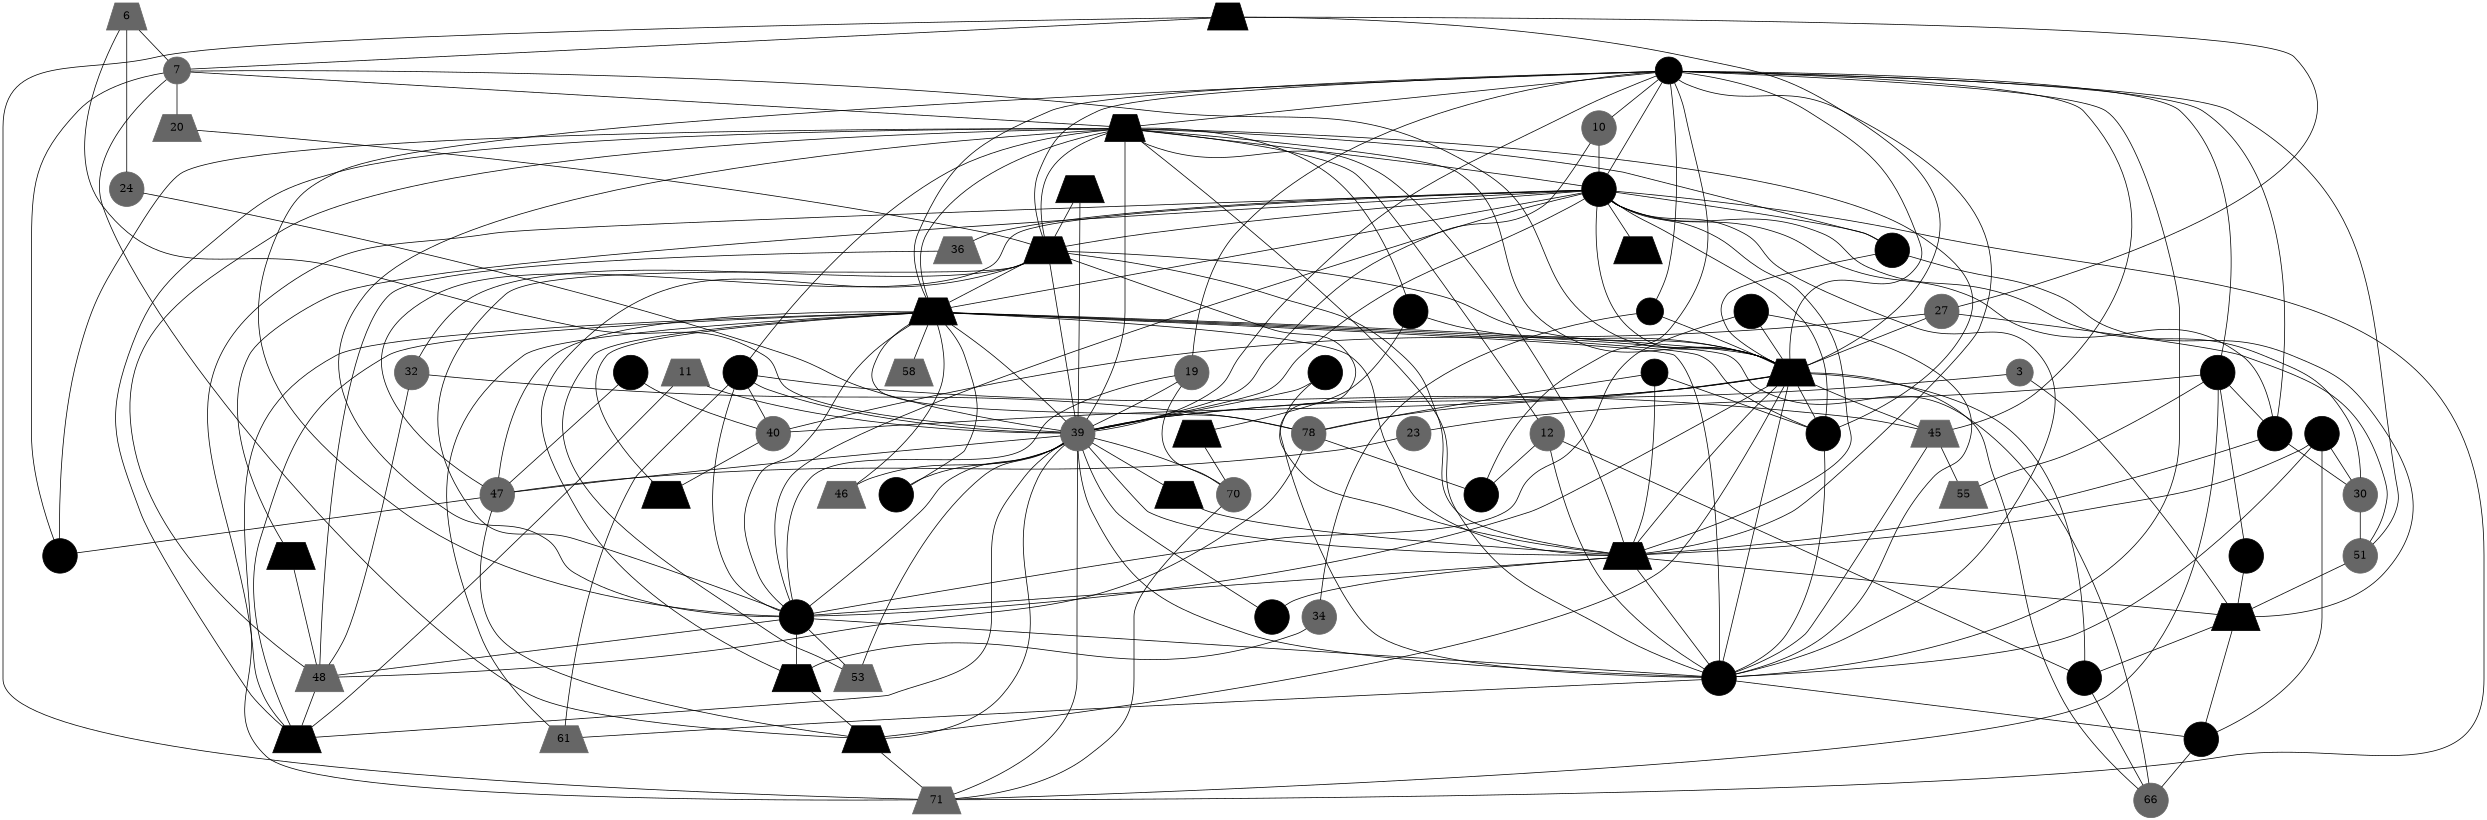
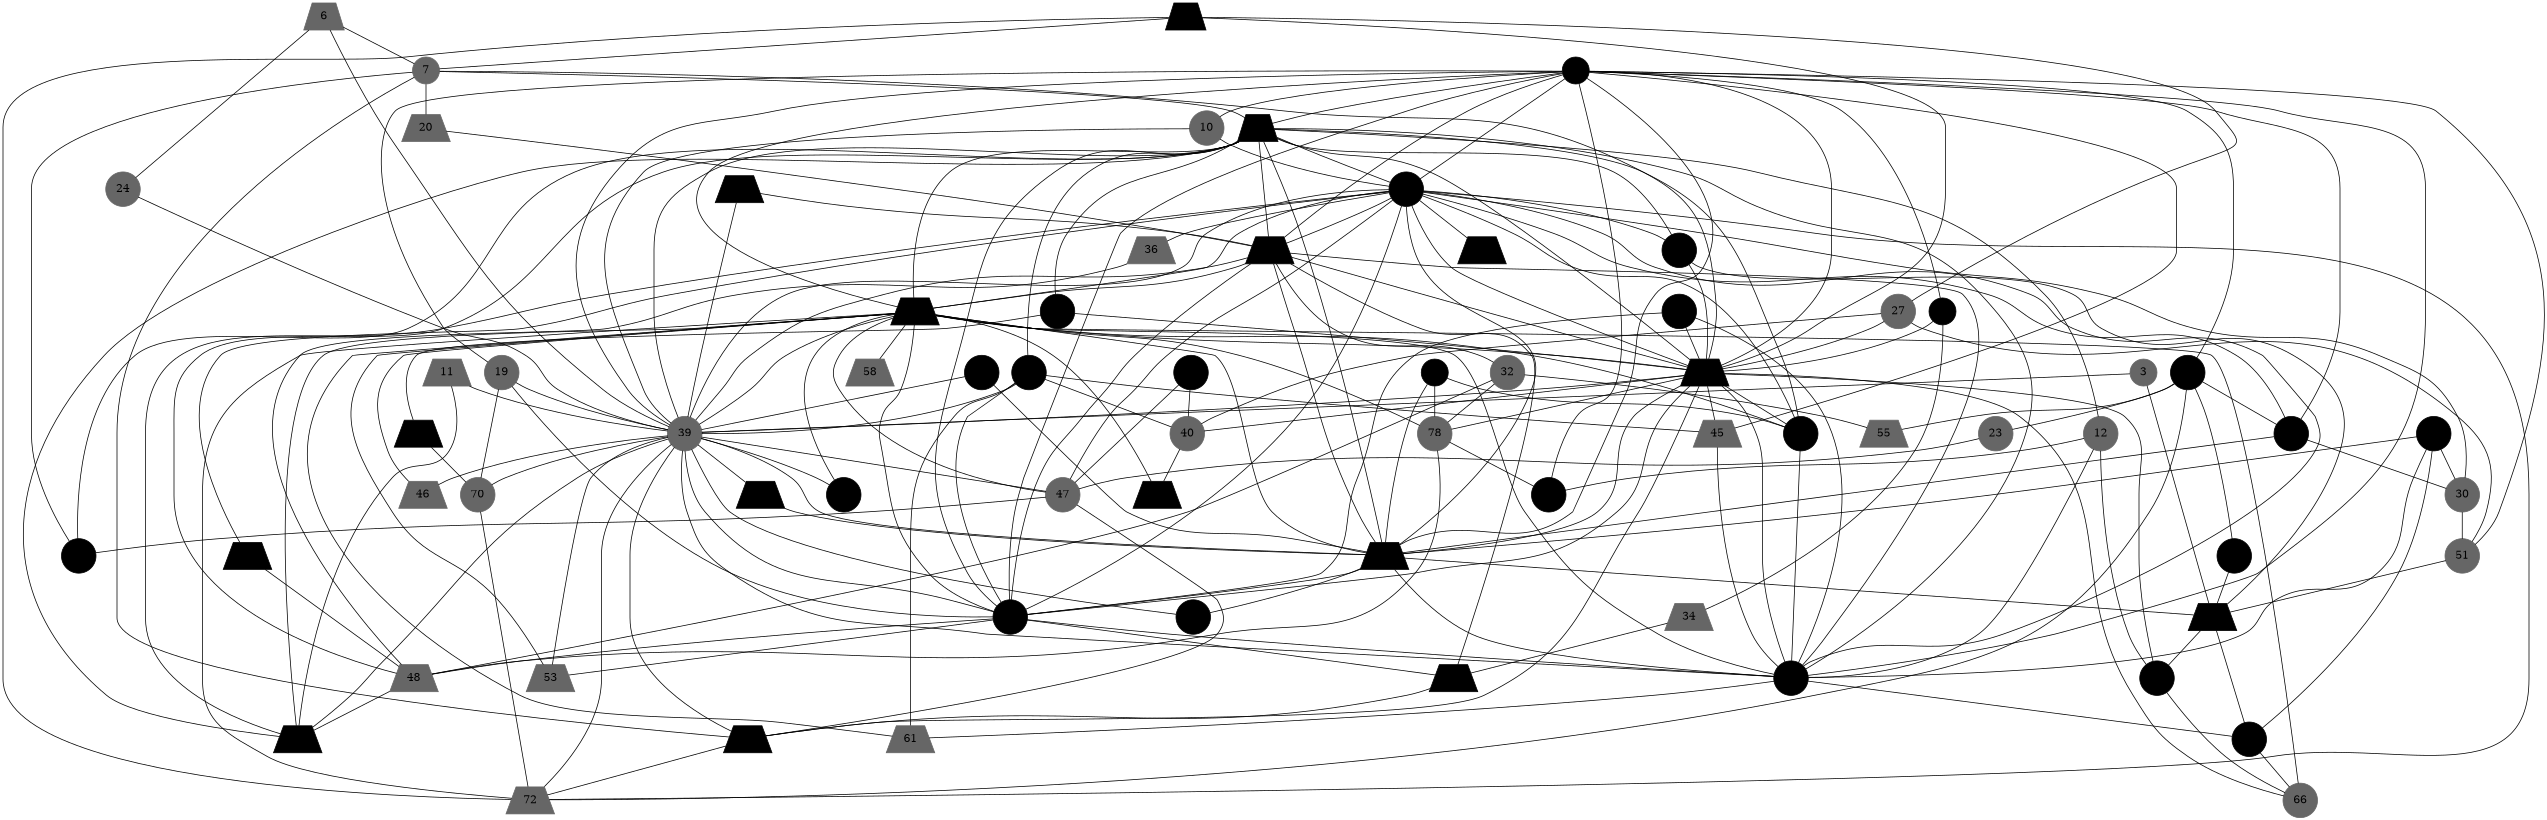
  graph {
    node [color=black shape=circle style=filled]
    edge [weight=1.0]
    39 [color=gray40]
    50
-   71 [color=gray40 shape=trapezium]
+   71 [color=gray40 shape=trapezium label=72]
    42 [shape=trapezium]
    44
    69 [shape=trapezium]
    68 [shape=trapezium]
    47 [color=gray40]
    70 [color=gray40]
    46 [color=gray40 shape=trapezium]
    53 [color=gray40 shape=trapezium]
    56
    41 [shape=trapezium]
    59
    54
    61 [color=gray40 shape=trapezium]
    65 [shape=trapezium]
    2 [shape=trapezium]
    7 [color=gray40]
    27 [color=gray40]
    33 [shape=trapezium]
    9 [shape=trapezium]
    20 [color=gray40 shape=trapezium]
    63
    51 [color=gray40]
    40 [color=gray40]
    n27 [color=gray40 label=78]
    49
    45 [color=gray40 shape=trapezium]
    57
    66 [color=gray40]
    3 [color=gray40]
    52 [shape=trapezium]
    4
    60
    48 [color=gray40 shape=trapezium]
    5
    8
    10 [color=gray40]
    14
    15
    19 [color=gray40]
    22
    26 [shape=trapezium]
    28 [shape=trapezium]
-   34 [color=gray40]
+   34 [color=gray40 shape=trapezium]
    12 [color=gray40]
    16
    31
    35
    23 [color=gray40]
    43
    55 [color=gray40 shape=trapezium]
    21 [shape=trapezium]
    30 [color=gray40]
    36 [color=gray40 shape=trapezium]
    37 [shape=trapezium]
    32 [color=gray40]
    64 [shape=trapezium]
    58 [color=gray40 shape=trapezium]
    67 [shape=trapezium]
    6 [color=gray40 shape=trapezium]
    24 [color=gray40]
    11 [color=gray40 shape=trapezium]
    13 [shape=trapezium]
    17
    18
    25
    29
    39 -- 50
    39 -- 71
    39 -- 42 [weight=3.0]
    39 -- 44 [weight=2.0]
    39 -- 69
    39 -- 68
    39 -- 47
    39 -- 70
    39 -- 46 [weight=2.0]
    39 -- 53
    39 -- 56
    39 -- 41
    39 -- 59
    50 -- 54
    50 -- 61
    42 -- 50
    42 -- 44
    42 -- 59
    42 -- 52
    44 -- 50 [weight=2.0]
    44 -- 53
    44 -- 48
    44 -- 64
    69 -- 71
    47 -- 69
    47 -- 63
    70 -- 71
    41 -- 42
    54 -- 66
    65 -- 70
    2 -- 71
    2 -- 7
    2 -- 27
    2 -- 33
    7 -- 69
    7 -- 33
    7 -- 9
    7 -- 20
    7 -- 63
    27 -- 33
    27 -- 51
    27 -- 40
    33 -- 39
    33 -- 50
    33 -- 42
    33 -- 44
    33 -- 69
    33 -- 40 [weight=2.0]
    33 -- n27
    33 -- 49
    33 -- 45
    33 -- 57
    33 -- 66
    9 -- 39 [weight=3.0]
    9 -- 50
    9 -- 42
    9 -- 44
    9 -- 68
    9 -- 33 [weight=2.0]
    9 -- 63
    9 -- 49
    9 -- 48
    9 -- 15
    9 -- 26 [weight=3.0]
    9 -- 28 [weight=2.0]
    9 -- 12
    9 -- 16
    9 -- 31
    9 -- 35
    20 -- 26
    51 -- 52 [weight=2.0]
    40 -- 67
    n27 -- 60
    n27 -- 48 [weight=2.0]
    49 -- 50
    45 -- 50
    57 -- 66
    3 -- 39
    3 -- 52
    52 -- 54
    52 -- 57
    4 -- 42
    4 -- n27
    4 -- 49
    48 -- 68
    5 -- 39
    5 -- 50
    5 -- 42
    5 -- 44
    5 -- 33
    5 -- 9 [weight=2.0]
    5 -- 51
    5 -- 45
    5 -- 60
    5 -- 8
    5 -- 10
    5 -- 14
    5 -- 15
    5 -- 19
    5 -- 22
    5 -- 26
    5 -- 28
    8 -- 33
    8 -- 34
    10 -- 39
    10 -- 15
    14 -- 71
    14 -- 22
    14 -- 23
    14 -- 43
    14 -- 55
    15 -- 39
    15 -- 50
    15 -- 71
    15 -- 42
    15 -- 44 [weight=2.0]
    15 -- 68
    15 -- 47
    15 -- 33 [weight=2.0]
    15 -- 49
    15 -- 22
    15 -- 26
    15 -- 28
    15 -- 31
    15 -- 21
    15 -- 30
    15 -- 36
    15 -- 37
    19 -- 39
    19 -- 44
    19 -- 70
    22 -- 42 [weight=2.0]
    22 -- 30
    26 -- 39
    26 -- 50
    26 -- 42
    26 -- 44
    26 -- 33
    26 -- 28
    26 -- 32
    26 -- 64
    28 -- 39
    28 -- 50 [weight=2.0]
    28 -- 71 [weight=2.0]
    28 -- 42
    28 -- 44
    28 -- 68
    28 -- 47
    28 -- 46
    28 -- 53 [weight=2.0]
    28 -- 56
    28 -- 61
    28 -- 33 [weight=2.0]
    28 -- n27
    28 -- 49
    28 -- 66 [weight=3.0]
    28 -- 58
    28 -- 67
    34 -- 64 [weight=2.0]
    12 -- 50
    12 -- 57
    12 -- 60
    16 -- 65
    16 -- 33
    31 -- 33
    31 -- 52
    35 -- 39 [weight=3.0]
    35 -- 44
    35 -- 61
    35 -- 40
    35 -- 45
    23 -- 47
    43 -- 52
    21 -- 48
    30 -- 51
    36 -- 48
    32 -- n27
    32 -- 48
-   45 -- 55
+   32 -- 55
    64 -- 69
    6 -- 39
    6 -- 7
    6 -- 24
    24 -- 39
    11 -- 39
    11 -- 68
    13 -- 39
    13 -- 26
    17 -- 39
    17 -- 42 [weight=2.0]
    18 -- 50
    18 -- 44
    18 -- 33
    25 -- 50
    25 -- 42
    25 -- 54
    25 -- 30
    29 -- 47
    29 -- 40
  }
